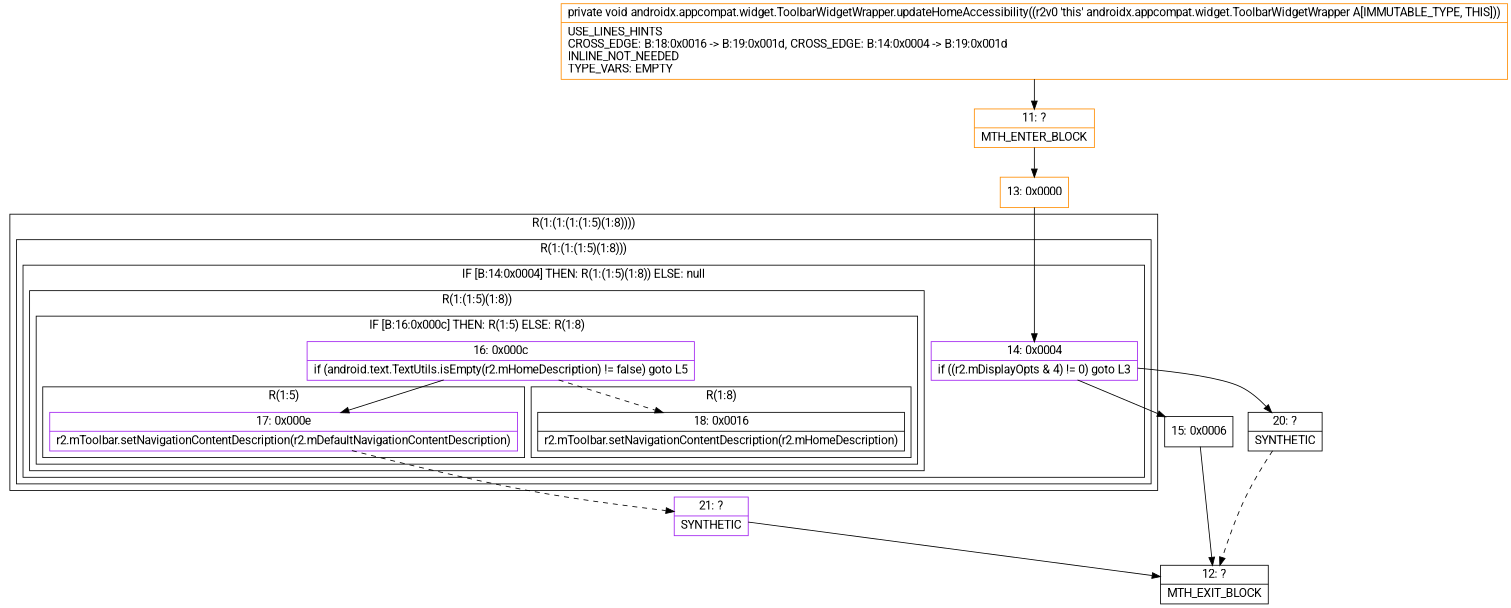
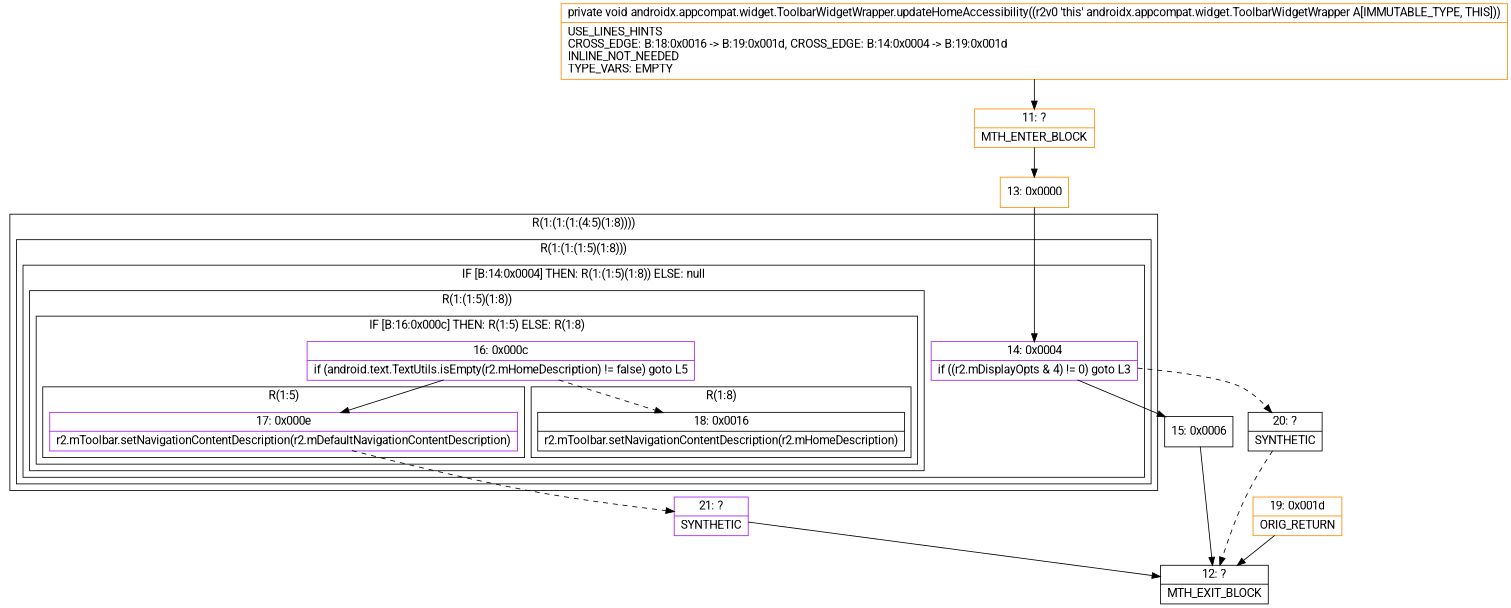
  digraph {
    fontname=Roboto
    node [color=purple fontname=Roboto shape=record]
    edge [fontname=Roboto]
    n1 [label="{17\:\ 0x000e|r2.mToolbar.setNavigationContentDescription(r2.mDefaultNavigationContentDescription)\l}"]
    n2 [color=black label="{18\:\ 0x0016|r2.mToolbar.setNavigationContentDescription(r2.mHomeDescription)\l}"]
    n3 [label="{16\:\ 0x000c|if (android.text.TextUtils.isEmpty(r2.mHomeDescription) != false) goto L5\l}"]
    n4 [label="{14\:\ 0x0004|if ((r2.mDisplayOpts & 4) != 0) goto L3\l}"]
    n5 [label="{21\:\ ?|SYNTHETIC\l}"]
    n6 [color=black label="{15\:\ 0x0006}"]
    n7 [color=black label="{20\:\ ?|SYNTHETIC\l}"]
    n8 [color=black label="{12\:\ ?|MTH_EXIT_BLOCK\l}"]
+   n9 [color=darkorange label="{19\:\ 0x001d|ORIG_RETURN\l}"]
    n10 [color=darkorange label="{11\:\ ?|MTH_ENTER_BLOCK\l}"]
    n11 [color=darkorange label="{13\:\ 0x0000}"]
    n12 [color=darkorange label="{private void androidx.appcompat.widget.ToolbarWidgetWrapper.updateHomeAccessibility((r2v0 'this' androidx.appcompat.widget.ToolbarWidgetWrapper A[IMMUTABLE_TYPE, THIS]))  | USE_LINES_HINTS\lCROSS_EDGE: B:18:0x0016 \-\> B:19:0x001d, CROSS_EDGE: B:14:0x0004 \-\> B:19:0x001d\lINLINE_NOT_NEEDED\lTYPE_VARS: EMPTY\l}"]
    subgraph cluster_1 {
-     label="R(1:(1:(1:(1:5)(1:8))))"
+     label="R(1:(1:(1:(4:5)(1:8))))"
      subgraph cluster_2 {
        label="R(1:(1:(1:5)(1:8)))"
        subgraph cluster_3 {
          label="IF [B:14:0x0004] THEN: R(1:(1:5)(1:8)) ELSE: null"
          n4
          subgraph cluster_4 {
            label="R(1:(1:5)(1:8))"
            subgraph cluster_5 {
              label="IF [B:16:0x000c] THEN: R(1:5) ELSE: R(1:8)"
              n3
              subgraph cluster_6 {
                label="R(1:5)"
                n1
              }
              subgraph cluster_7 {
                label="R(1:8)"
                n2
              }
            }
          }
        }
      }
    }
    n1 -> n5 [style=dashed]
    n3 -> n1
    n3 -> n2 [style=dashed]
    n4 -> n6
-   n4 -> n7 [style=solid]
+   n4 -> n7 [style=dashed]
    n5 -> n8
    n6 -> n8
    n7 -> n8 [style=dashed]
+   n9 -> n8
    n10 -> n11
    n11 -> n4
    n12 -> n10
  }
